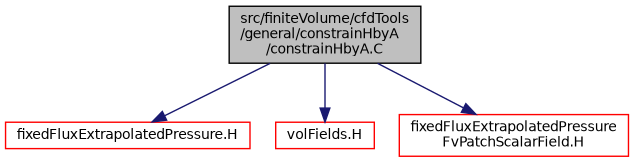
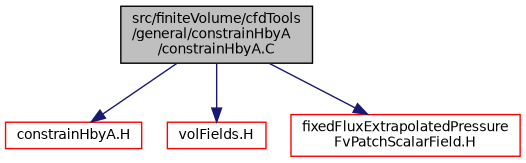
  digraph {
    node [color=red fontname=Helvetica fontsize=10 shape=record]
    edge [color=midnightblue fontname=Helvetica fontsize=10 labelfontname=Helvetica labelfontsize=10 style=solid]
    n1 [color=black fillcolor=grey75 fontcolor=black height=0.2 label="src/finiteVolume/cfdTools\l/general/constrainHbyA\l/constrainHbyA.C" style=filled width=0.4]
-   n2 [height=0.2 label="fixedFluxExtrapolatedPressure.H" width=0.4]
+   n2 [height=0.2 label="constrainHbyA.H" width=0.4]
    n3 [height=0.2 label="volFields.H" width=0.4]
    n4 [height=0.2 label="fixedFluxExtrapolatedPressure\lFvPatchScalarField.H" width=0.4]
    n1 -> n2
    n1 -> n3
    n1 -> n4
  }
